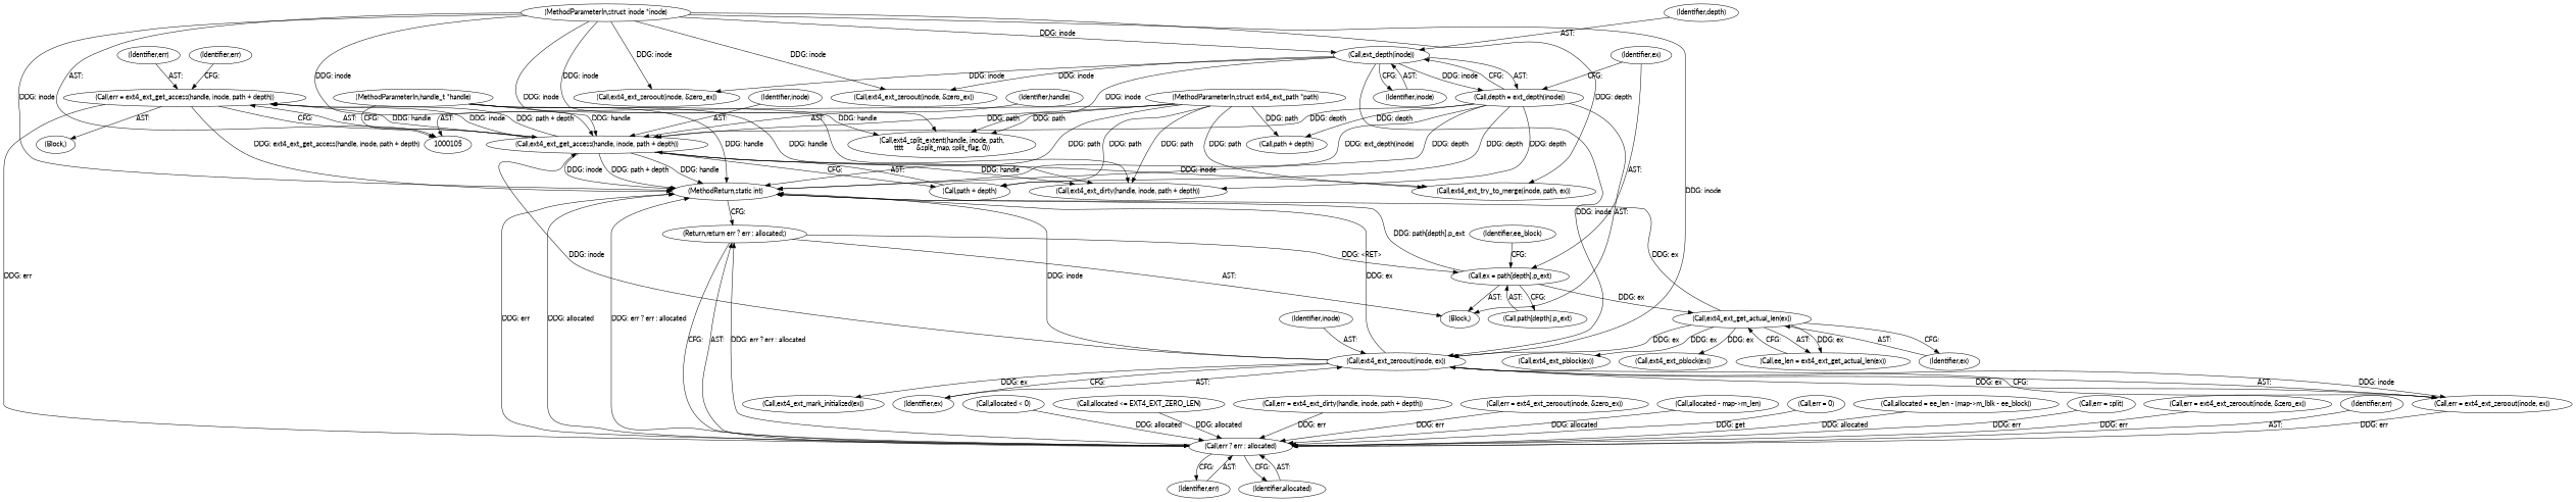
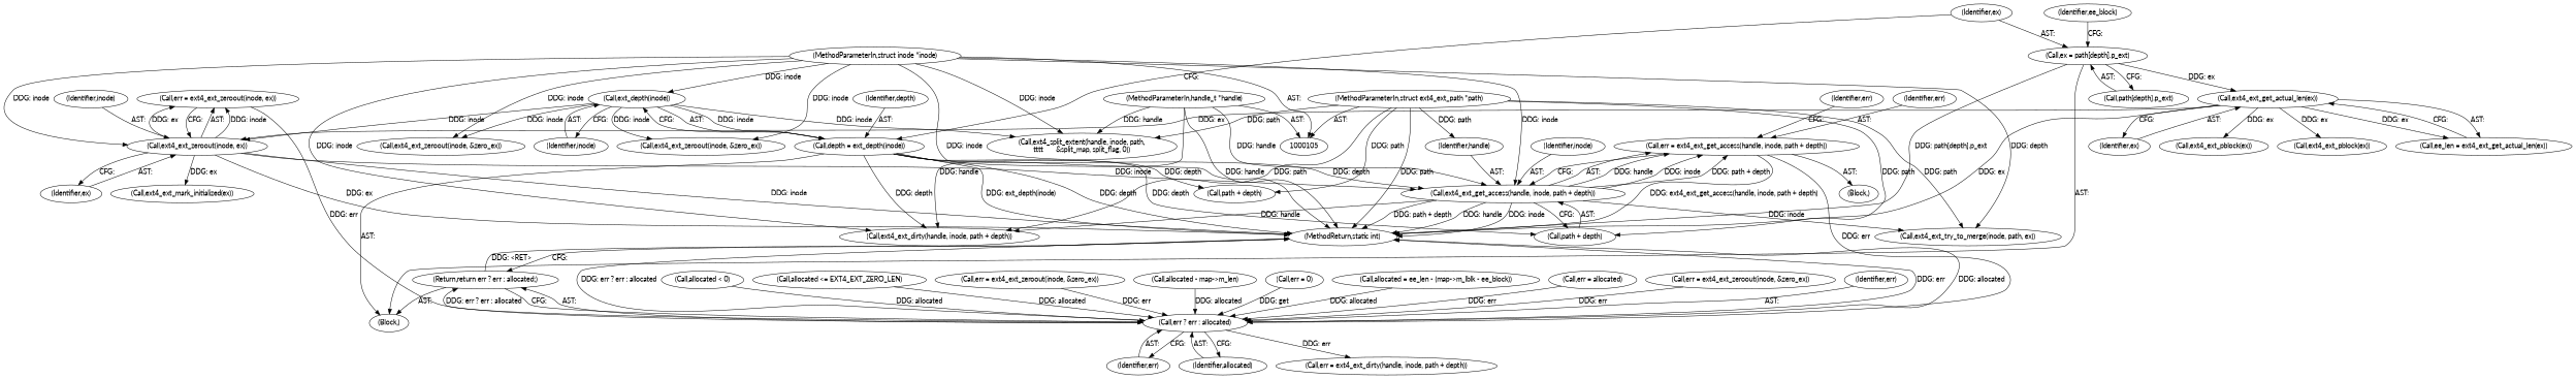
  digraph {
    fontname=Lato
    node [fontname=Lato]
    edge [fontname=Lato]
    n1 [label="(Call,err = ext4_ext_get_access(handle, inode, path + depth))"]
    n2 [label="(Call,ext4_ext_get_access(handle, inode, path + depth))"]
    n3 [label="(Call,err ? err : allocated)"]
    n4 [label="(Block,)"]
    n5 [label="(MethodReturn,static int)"]
    n6 [label="(Call,ext4_ext_dirty(handle, inode, path + depth))"]
    n7 [label="(Call,path + depth)"]
    n8 [label="(Call,ext4_ext_try_to_merge(inode, path, ex))"]
    n9 [label="(Return,return err ? err : allocated;)"]
    n10 [label="(Identifier,err)"]
    n11 [label="(Identifier,allocated)"]
    n12 [label="(MethodParameterIn,handle_t *handle)"]
    n13 [label="(Call,ext4_split_extent(handle, inode, path,\n\t\t\t\t       &split_map, split_flag, 0))"]
    1000105
    n15 [label="(Call,ext4_ext_zeroout(inode, ex))"]
    n16 [label="(Identifier,ex)"]
    n17 [label="(Call,err = ext4_ext_zeroout(inode, ex))"]
    n18 [label="(Call,ext4_ext_mark_initialized(ex))"]
    n19 [label="(Call,ext_depth(inode))"]
    n20 [label="(Call,depth = ext_depth(inode))"]
    n21 [label="(Identifier,inode)"]
    n22 [label="(Call,ext4_ext_zeroout(inode, &zero_ex))"]
    n23 [label="(Call,ext4_ext_zeroout(inode, &zero_ex))"]
    n24 [label="(Block,)"]
    n25 [label="(Call,path + depth)"]
    n26 [label="(MethodParameterIn,struct inode *inode)"]
    n27 [label="(Call,ext4_ext_get_actual_len(ex))"]
    n28 [label="(Call,ext4_ext_pblock(ex))"]
    n29 [label="(Call,ee_len = ext4_ext_get_actual_len(ex))"]
    n30 [label="(Identifier,ex)"]
    n31 [label="(Call,ext4_ext_pblock(ex))"]
    n32 [label="(Call,ex = path[depth].p_ext)"]
    n33 [label="(Call,path[depth].p_ext)"]
    n34 [label="(MethodParameterIn,struct ext4_ext_path *path)"]
    n35 [label="(Call,allocated < 0)"]
    n36 [label="(Call,allocated <= EXT4_EXT_ZERO_LEN)"]
    n37 [label="(Identifier,depth)"]
    n38 [label="(Call,err = ext4_ext_dirty(handle, inode, path + depth))"]
    n39 [label="(Call,err = ext4_ext_zeroout(inode, &zero_ex))"]
    n40 [label="(Identifier,err)"]
    n41 [label="(Identifier,handle)"]
    n42 [label="(Call,allocated - map->m_len)"]
    n43 [label="(Call,err = 0)"]
    n44 [label="(Call,allocated = ee_len - (map->m_lblk - ee_block))"]
    n45 [label="(Identifier,inode)"]
    n46 [label="(Identifier,inode)"]
    n47 [label="(Identifier,err)"]
-   n48 [label="(Call,err = split)"]
+   n48 [label="(Call,err = allocated)"]
    n49 [label="(Identifier,ee_block)"]
    n50 [label="(Identifier,ex)"]
    n51 [label="(Call,err = ext4_ext_zeroout(inode, &zero_ex))"]
    n52 [label="(Identifier,err)"]
    n1 -> n2 [label="CFG: "]
    n1 -> n3 [label="DDG: err"]
    n1 -> n4 [label="AST: "]
    n1 -> n5 [label="DDG: ext4_ext_get_access(handle, inode, path + depth)"]
    n2 -> n1 [label="AST: "]
    n2 -> n1 [label="DDG: handle"]
    n2 -> n1 [label="DDG: inode"]
    n2 -> n1 [label="DDG: path + depth"]
    n2 -> n5 [label="DDG: path + depth"]
    n2 -> n5 [label="DDG: handle"]
    n2 -> n5 [label="DDG: inode"]
    n2 -> n6 [label="DDG: handle"]
    n2 -> n7 [label="CFG: "]
    n2 -> n8 [label="DDG: inode"]
    n3 -> n5 [label="DDG: err"]
    n3 -> n5 [label="DDG: allocated"]
    n3 -> n5 [label="DDG: err ? err : allocated"]
    n3 -> n9 [label="AST: "]
    n3 -> n9 [label="DDG: err ? err : allocated"]
    n3 -> n10 [label="CFG: "]
    n3 -> n11 [label="CFG: "]
    n5 -> n9 [label="CFG: "]
    n7 -> n2 [label="AST: "]
    n9 -> n3 [label="CFG: "]
-   n9 -> n32 [label="DDG: <RET>"]
+   n9 -> n5 [label="DDG: <RET>"]
    n9 -> n24 [label="AST: "]
    n10 -> n3 [label="AST: "]
    n11 -> n3 [label="AST: "]
    n12 -> n2 [label="DDG: handle"]
    n12 -> n5 [label="DDG: handle"]
    n12 -> n6 [label="DDG: handle"]
    n12 -> n13 [label="DDG: handle"]
-   n12 -> 1000105 [label="CFG: "]
+   n12 -> 1000105 [label="AST: "]
    n15 -> n2 [label="DDG: inode"]
    n15 -> n5 [label="DDG: ex"]
    n15 -> n5 [label="DDG: inode"]
    n15 -> n16 [label="CFG: "]
    n15 -> n17 [label="AST: "]
    n15 -> n17 [label="DDG: inode"]
    n15 -> n17 [label="DDG: ex"]
    n15 -> n18 [label="DDG: ex"]
    n16 -> n15 [label="AST: "]
    n17 -> n3 [label="DDG: err"]
    n17 -> n15 [label="CFG: "]
    n19 -> n13 [label="DDG: inode"]
    n19 -> n15 [label="DDG: inode"]
    n19 -> n20 [label="AST: "]
    n19 -> n20 [label="DDG: inode"]
    n19 -> n21 [label="CFG: "]
    n19 -> n22 [label="DDG: inode"]
    n19 -> n23 [label="DDG: inode"]
    n20 -> n2 [label="DDG: depth"]
    n20 -> n5 [label="DDG: depth"]
    n20 -> n5 [label="DDG: ext_depth(inode)"]
    n20 -> n6 [label="DDG: depth"]
    n20 -> n7 [label="DDG: depth"]
    n20 -> n19 [label="CFG: "]
    n20 -> n24 [label="AST: "]
    n20 -> n25 [label="DDG: depth"]
    n21 -> n19 [label="AST: "]
    n26 -> n2 [label="DDG: inode"]
    n26 -> n5 [label="DDG: inode"]
    n26 -> n6 [label="DDG: inode"]
    n26 -> n8 [label="DDG: depth"]
    n26 -> n13 [label="DDG: inode"]
    n26 -> 1000105 [label="AST: "]
    n26 -> n15 [label="DDG: inode"]
    n26 -> n19 [label="DDG: inode"]
    n26 -> n22 [label="DDG: inode"]
    n26 -> n23 [label="DDG: inode"]
    n27 -> n5 [label="DDG: ex"]
    n27 -> n15 [label="DDG: ex"]
    n27 -> n28 [label="DDG: ex"]
    n27 -> n29 [label="AST: "]
    n27 -> n29 [label="DDG: ex"]
    n27 -> n30 [label="CFG: "]
    n27 -> n31 [label="DDG: ex"]
    n29 -> n27 [label="CFG: "]
    n30 -> n27 [label="AST: "]
    n32 -> n5 [label="DDG: path[depth].p_ext"]
    n32 -> n24 [label="AST: "]
    n32 -> n27 [label="DDG: ex"]
    n32 -> n33 [label="CFG: "]
    n33 -> n32 [label="AST: "]
-   n34 -> n2 [label="DDG: path"]
+   n34 -> n41 [label="DDG: path"]
    n34 -> n5 [label="DDG: path"]
    n34 -> n6 [label="DDG: path"]
    n34 -> n7 [label="DDG: path"]
    n34 -> n8 [label="DDG: path"]
    n34 -> n13 [label="DDG: path"]
    n34 -> 1000105 [label="AST: "]
    n34 -> n25 [label="DDG: path"]
    n35 -> n3 [label="DDG: allocated"]
    n36 -> n3 [label="DDG: allocated"]
-   n37 -> n19 [label="AST: "]
-   n38 -> n3 [label="DDG: err"]
+   n37 -> n20 [label="AST: "]
+   n3 -> n38 [label="DDG: err"]
    n39 -> n3 [label="DDG: err"]
    n40 -> n1 [label="CFG: "]
    n41 -> n2 [label="AST: "]
    n42 -> n3 [label="DDG: allocated"]
    n43 -> n3 [label="DDG: get"]
    n44 -> n3 [label="DDG: allocated"]
    n45 -> n2 [label="AST: "]
    n46 -> n15 [label="AST: "]
    n47 -> n1 [label="AST: "]
    n48 -> n3 [label="DDG: err"]
    n49 -> n32 [label="CFG: "]
    n50 -> n20 [label="CFG: "]
    n50 -> n32 [label="AST: "]
    n51 -> n3 [label="DDG: err"]
    n52 -> n3 [label="AST: "]
  }
